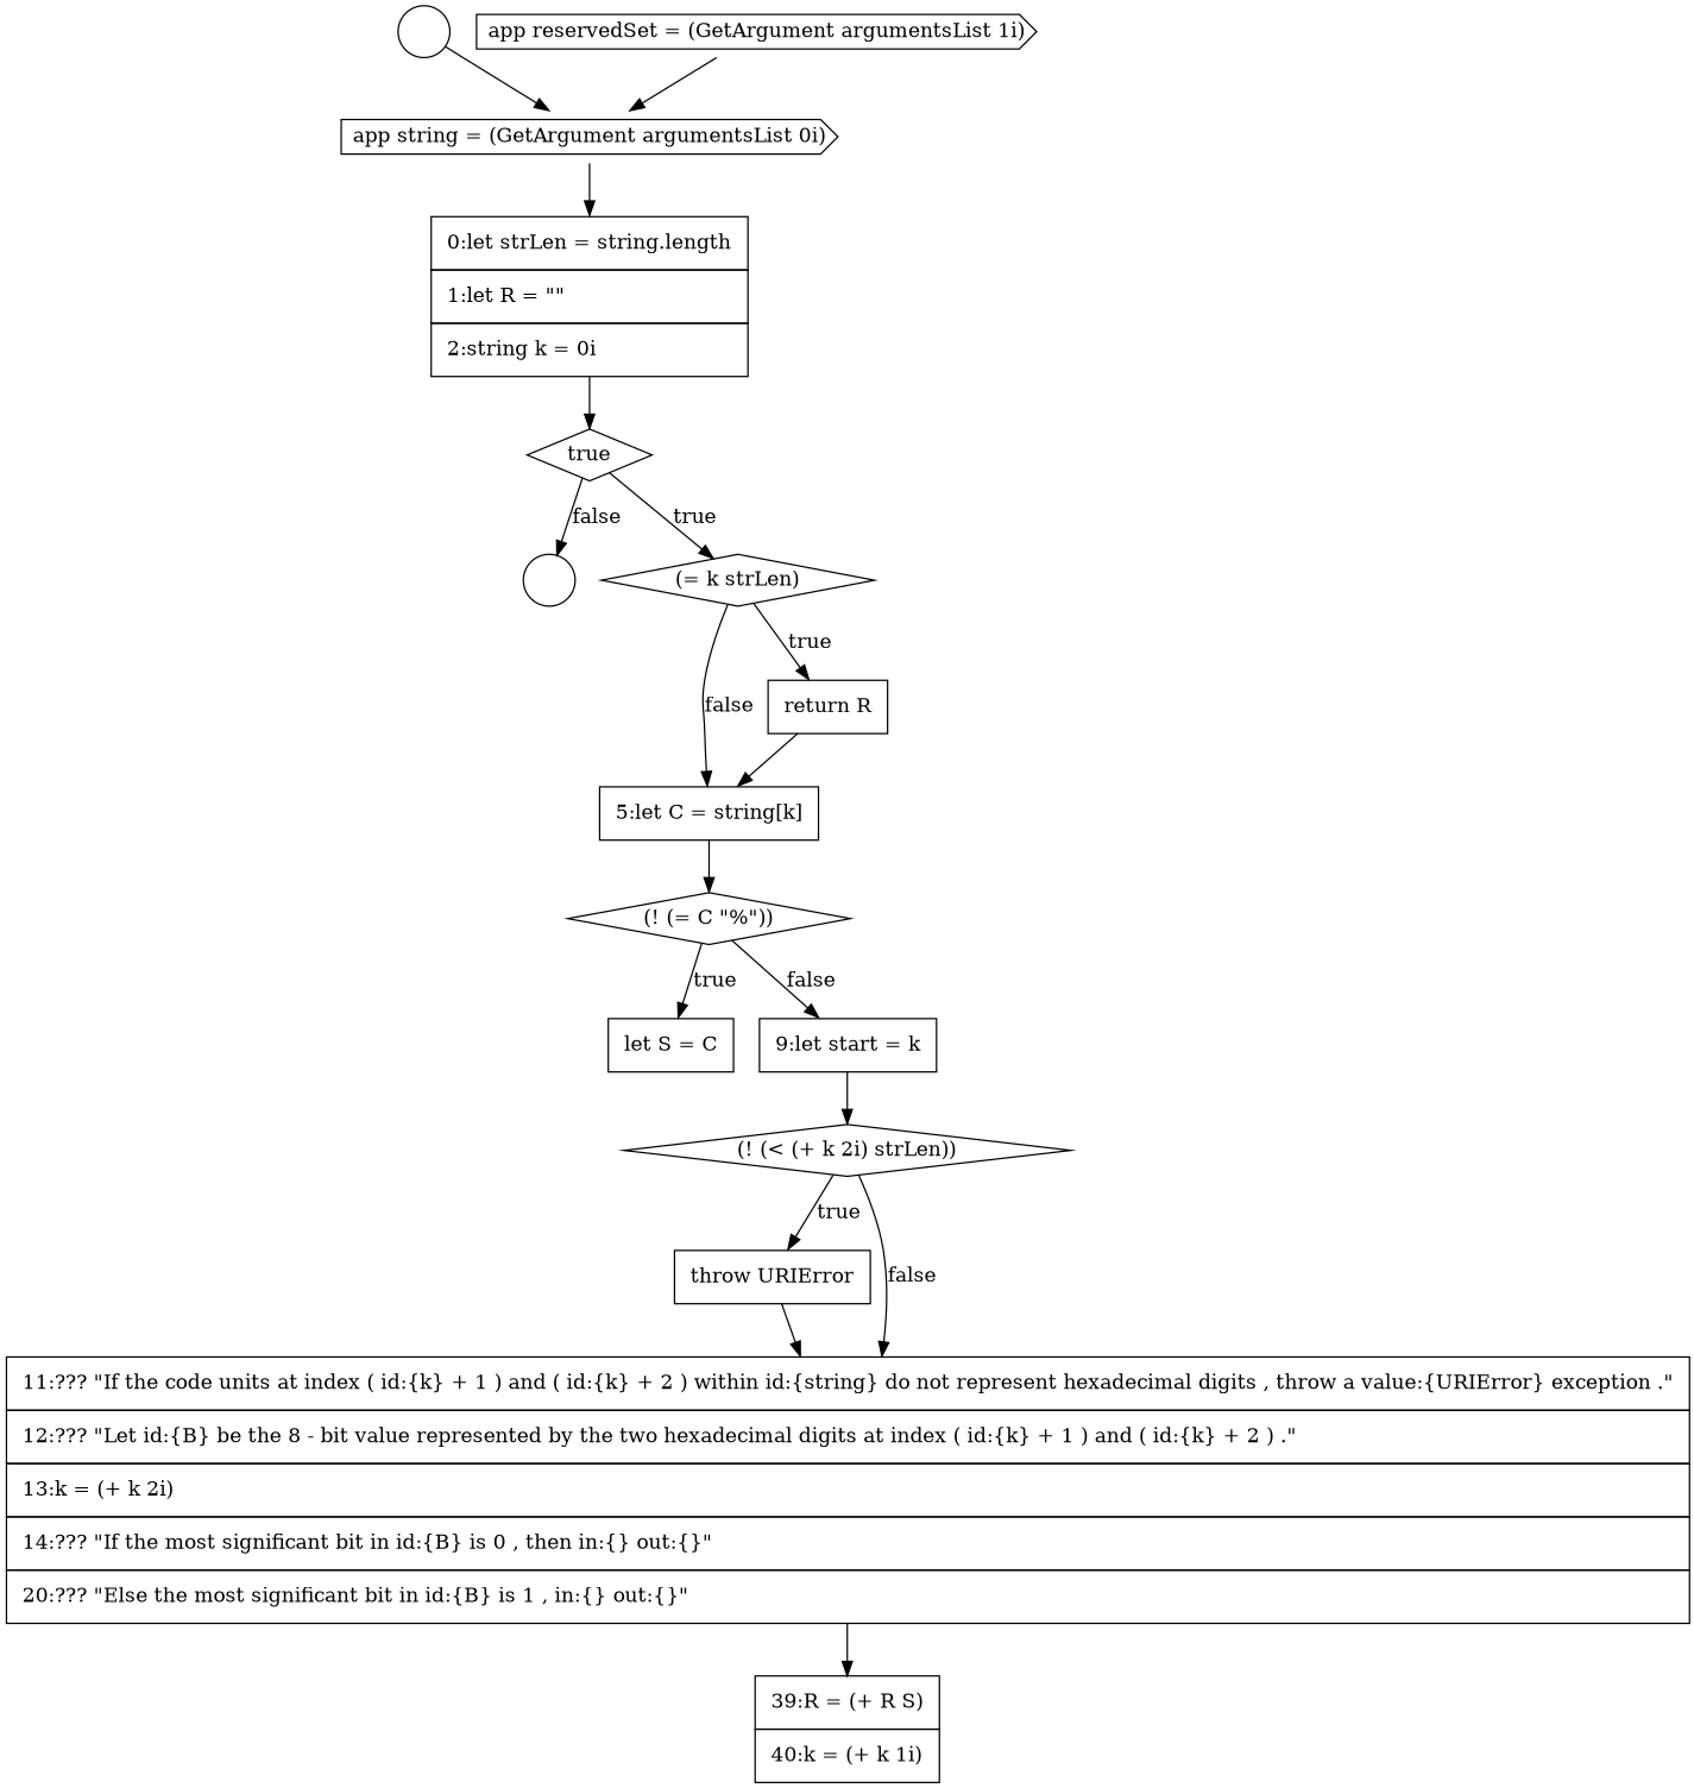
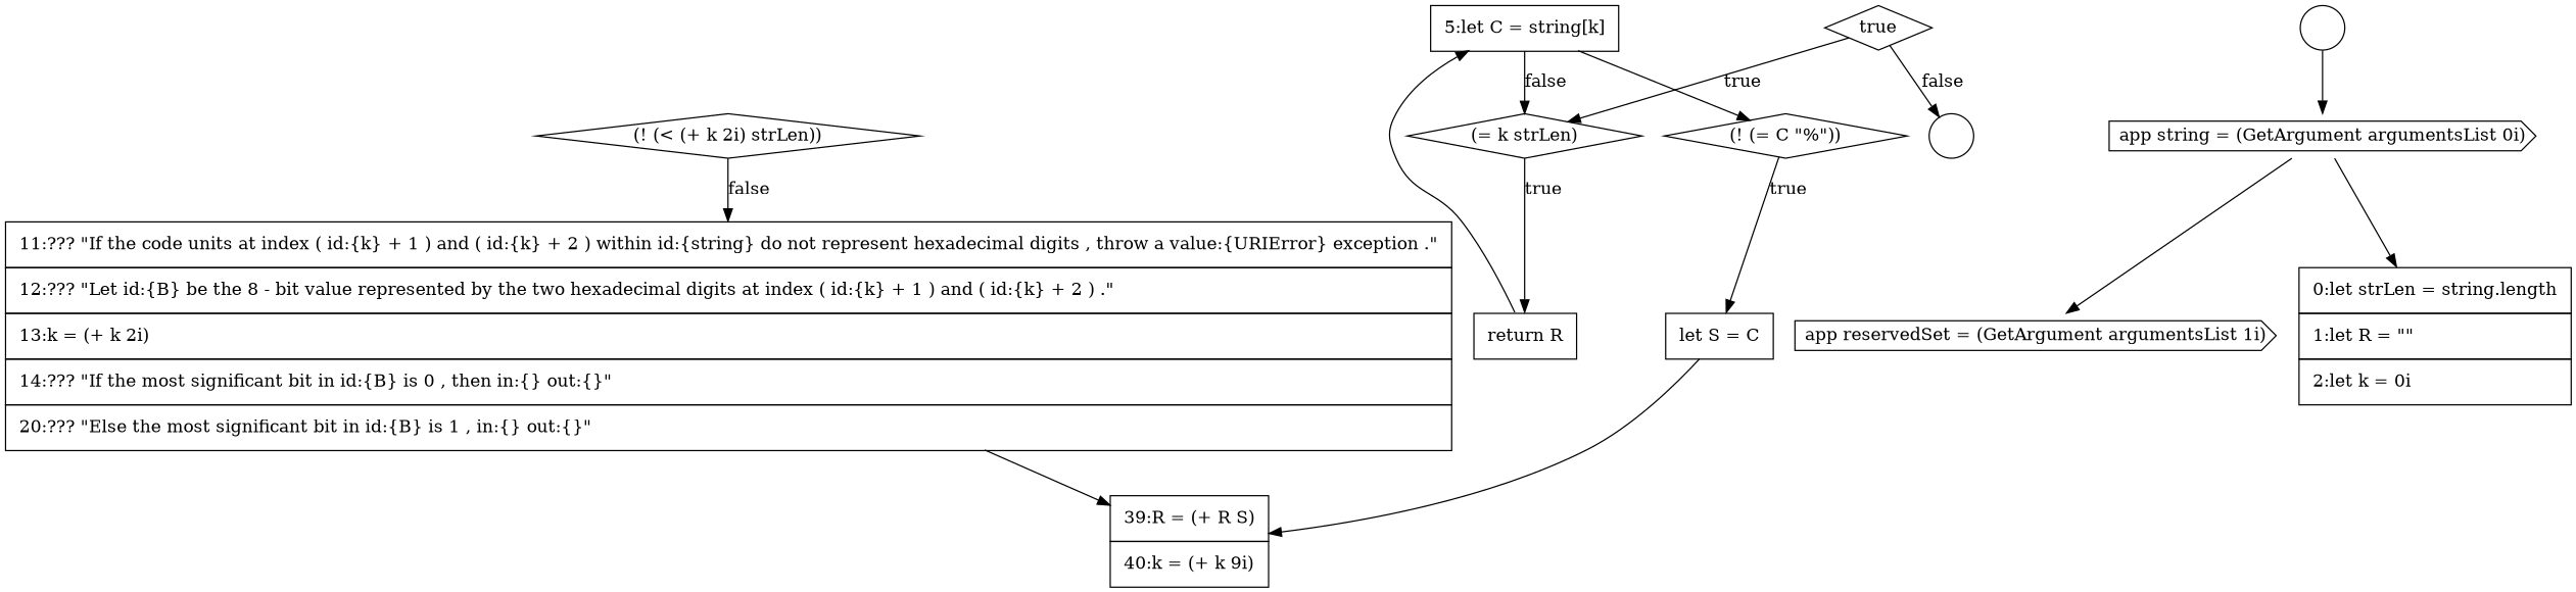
  digraph {
    fontname="DejaVu Serif"
    node [color=black fillcolor=white fontname="DejaVu Serif" shape=none style=filled]
    edge [color=black fontname="DejaVu Serif"]
-   n1 [label=<<font color="black">     <table border="0" cellborder="1" cellspacing="0" cellpadding="10">       <tr><td align="left">throw URIError</td></tr>     </table>   </font>> margin=0]
    n2 [label=<<font color="black">     <table border="0" cellborder="1" cellspacing="0" cellpadding="10">       <tr><td align="left">11:??? &quot;If the code units at index ( id:{k} + 1 ) and ( id:{k} + 2 ) within id:{string} do not represent hexadecimal digits , throw a value:{URIError} exception .&quot;</td></tr>       <tr><td align="left">12:??? &quot;Let id:{B} be the 8 - bit value represented by the two hexadecimal digits at index ( id:{k} + 1 ) and ( id:{k} + 2 ) .&quot;</td></tr>       <tr><td align="left">13:k = (+ k 2i)</td></tr>       <tr><td align="left">14:??? &quot;If the most significant bit in id:{B} is 0 , then in:{} out:{}&quot;</td></tr>       <tr><td align="left">20:??? &quot;Else the most significant bit in id:{B} is 1 , in:{} out:{}&quot;</td></tr>     </table>   </font>> margin=0]
-   n3 [label=<<font color="black">     <table border="0" cellborder="1" cellspacing="0" cellpadding="10">       <tr><td align="left">39:R = (+ R S)</td></tr>       <tr><td align="left">40:k = (+ k 1i)</td></tr>     </table>   </font>> margin=0]
+   n3 [label=<<font color="black">     <table border="0" cellborder="1" cellspacing="0" cellpadding="10">       <tr><td align="left">39:R = (+ R S)</td></tr>       <tr><td align="left">40:k = (+ k 9i)</td></tr>     </table>   </font>> margin=0]
    n4 [label=<<font color="black">(! (= C &quot;%&quot;))</font>> shape=diamond]
    n5 [label=<<font color="black">     <table border="0" cellborder="1" cellspacing="0" cellpadding="10">       <tr><td align="left">let S = C</td></tr>     </table>   </font>> margin=0]
-   n6 [label=<<font color="black">     <table border="0" cellborder="1" cellspacing="0" cellpadding="10">       <tr><td align="left">9:let start = k</td></tr>     </table>   </font>> margin=0]
    n7 [label=<<font color="black">(! (&lt; (+ k 2i) strLen))</font>> shape=diamond]
    n8 [label=" " shape=circle]
    n9 [label=<<font color="black">app string = (GetArgument argumentsList 0i)</font>> shape=cds]
    n10 [label=<<font color="black">app reservedSet = (GetArgument argumentsList 1i)</font>> shape=cds]
-   n11 [label=<<font color="black">     <table border="0" cellborder="1" cellspacing="0" cellpadding="10">       <tr><td align="left">0:let strLen = string.length</td></tr>       <tr><td align="left">1:let R = &quot;&quot;</td></tr>       <tr><td align="left">2:string k = 0i</td></tr>     </table>   </font>> margin=0]
+   n11 [label=<<font color="black">     <table border="0" cellborder="1" cellspacing="0" cellpadding="10">       <tr><td align="left">0:let strLen = string.length</td></tr>       <tr><td align="left">1:let R = &quot;&quot;</td></tr>       <tr><td align="left">2:let k = 0i</td></tr>     </table>   </font>> margin=0]
    n12 [label=<<font color="black">     <table border="0" cellborder="1" cellspacing="0" cellpadding="10">       <tr><td align="left">5:let C = string[k]</td></tr>     </table>   </font>> margin=0]
    n13 [label=" " shape=circle]
    n14 [label=<<font color="black">(= k strLen)</font>> shape=diamond]
    n15 [label=<<font color="black">     <table border="0" cellborder="1" cellspacing="0" cellpadding="10">       <tr><td align="left">return R</td></tr>     </table>   </font>> margin=0]
    n16 [label=<<font color="black">true</font>> shape=diamond]
-   n1 -> n2
    n2 -> n3
    n4 -> n5 [label=<<font color="black">true</font>>]
-   n4 -> n6 [label=<<font color="black">false</font>>]
-   n6 -> n7
-   n7 -> n1 [label=<<font color="black">true</font>>]
+   n5 -> n3
    n7 -> n2 [label=<<font color="black">false</font>>]
    n8 -> n9
-   n10 -> n9
+   n9 -> n10
    n9 -> n11
-   n11 -> n16
    n12 -> n4
-   n14 -> n12 [label=<<font color="black">false</font>>]
+   n12 -> n14 [label=<<font color="black">false</font>>]
    n14 -> n15 [label=<<font color="black">true</font>>]
    n15 -> n12
    n16 -> n13 [label=<<font color="black">false</font>>]
    n16 -> n14 [label=<<font color="black">true</font>>]
  }
